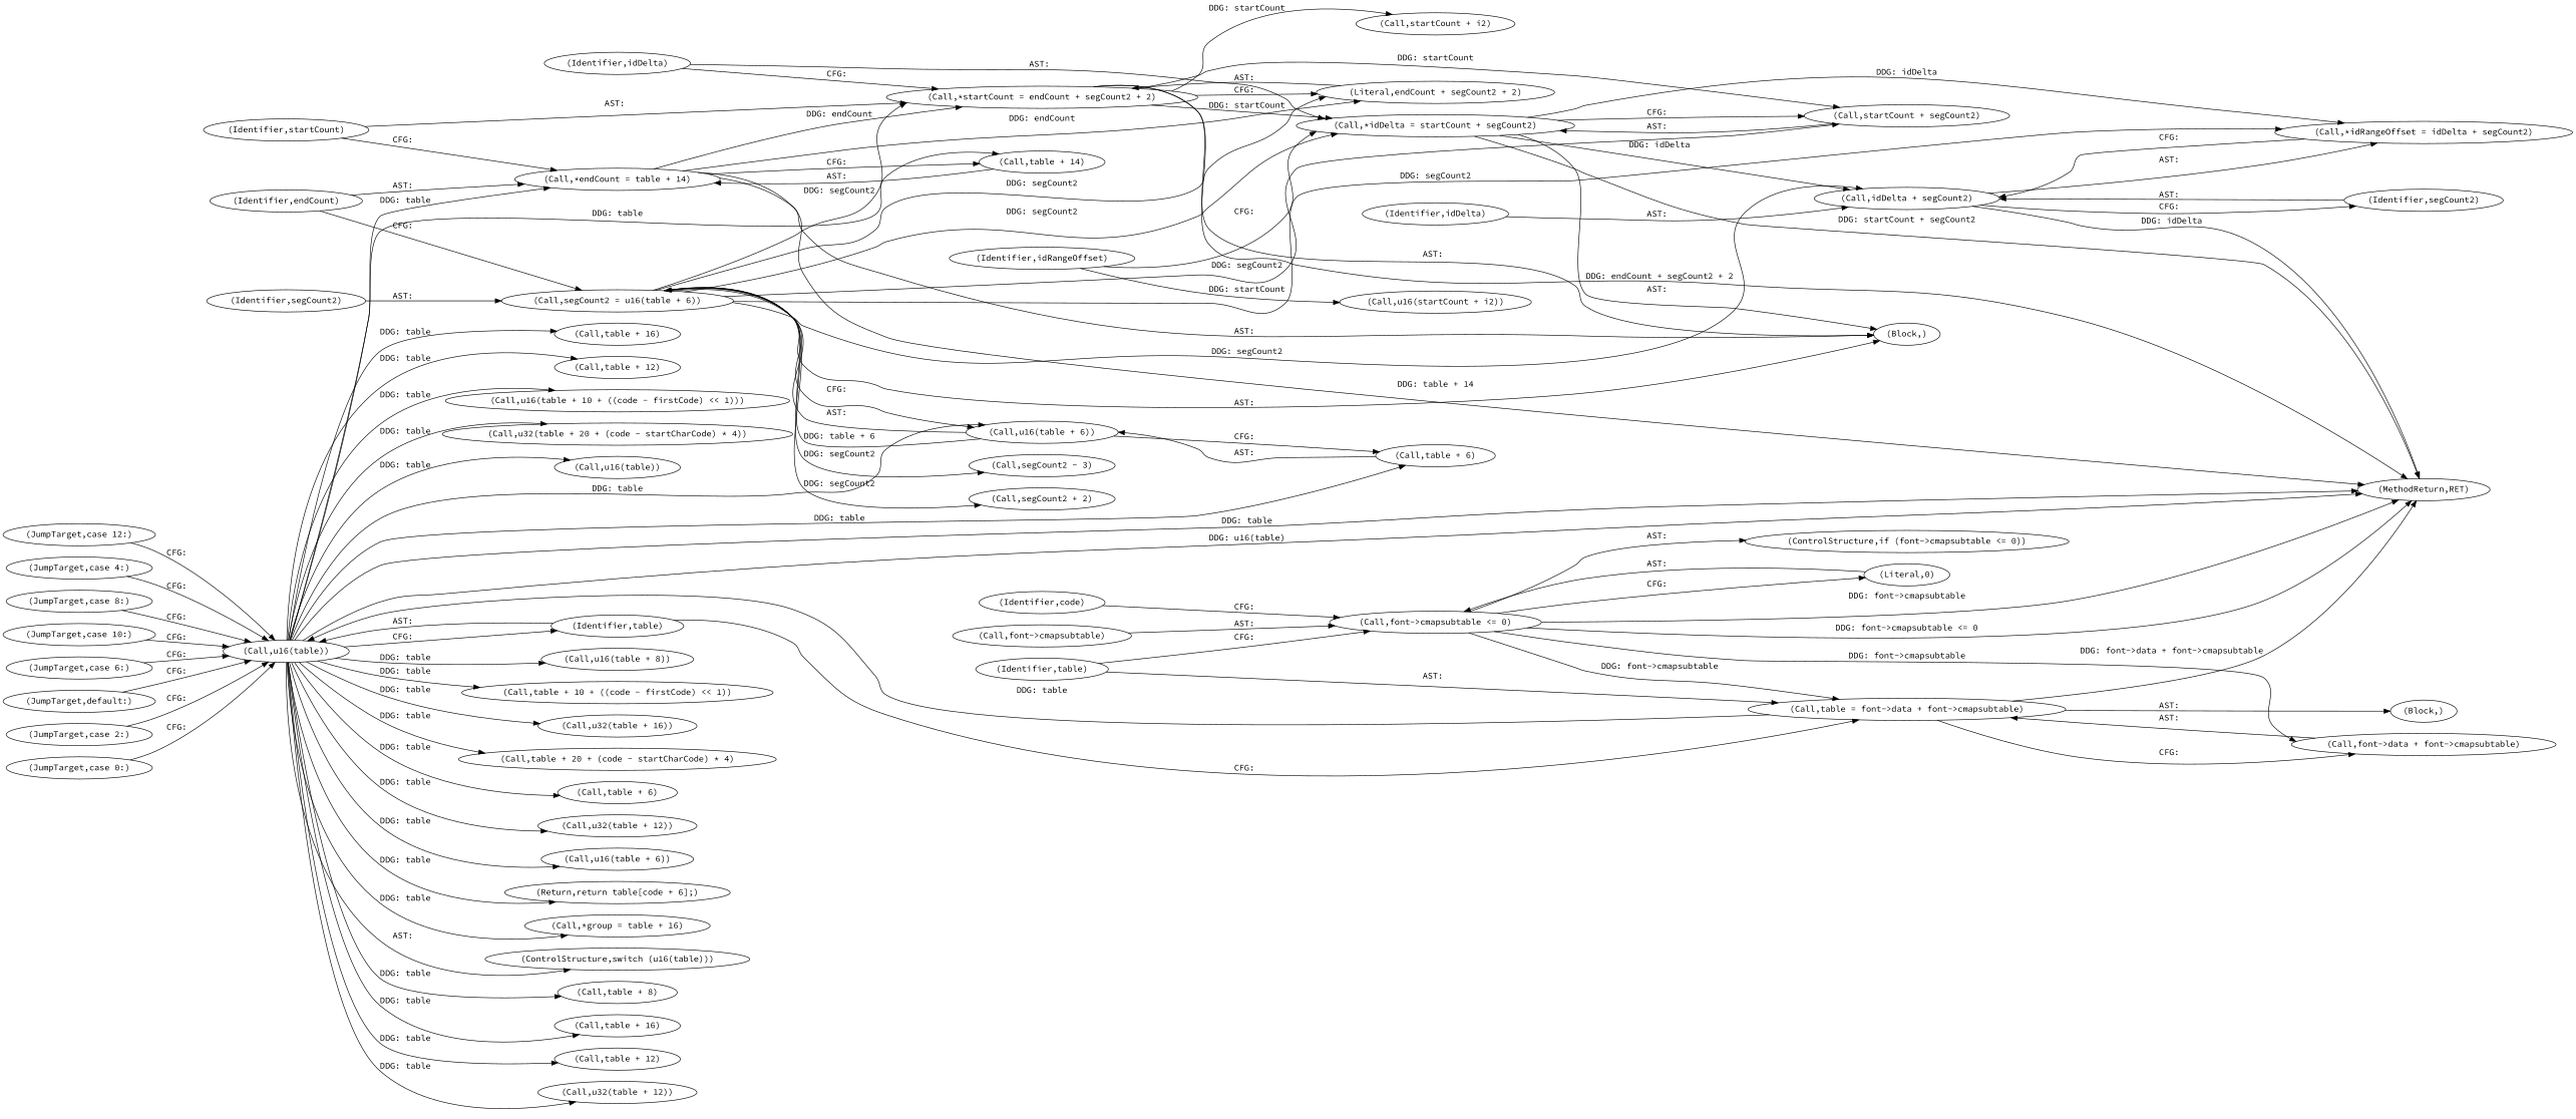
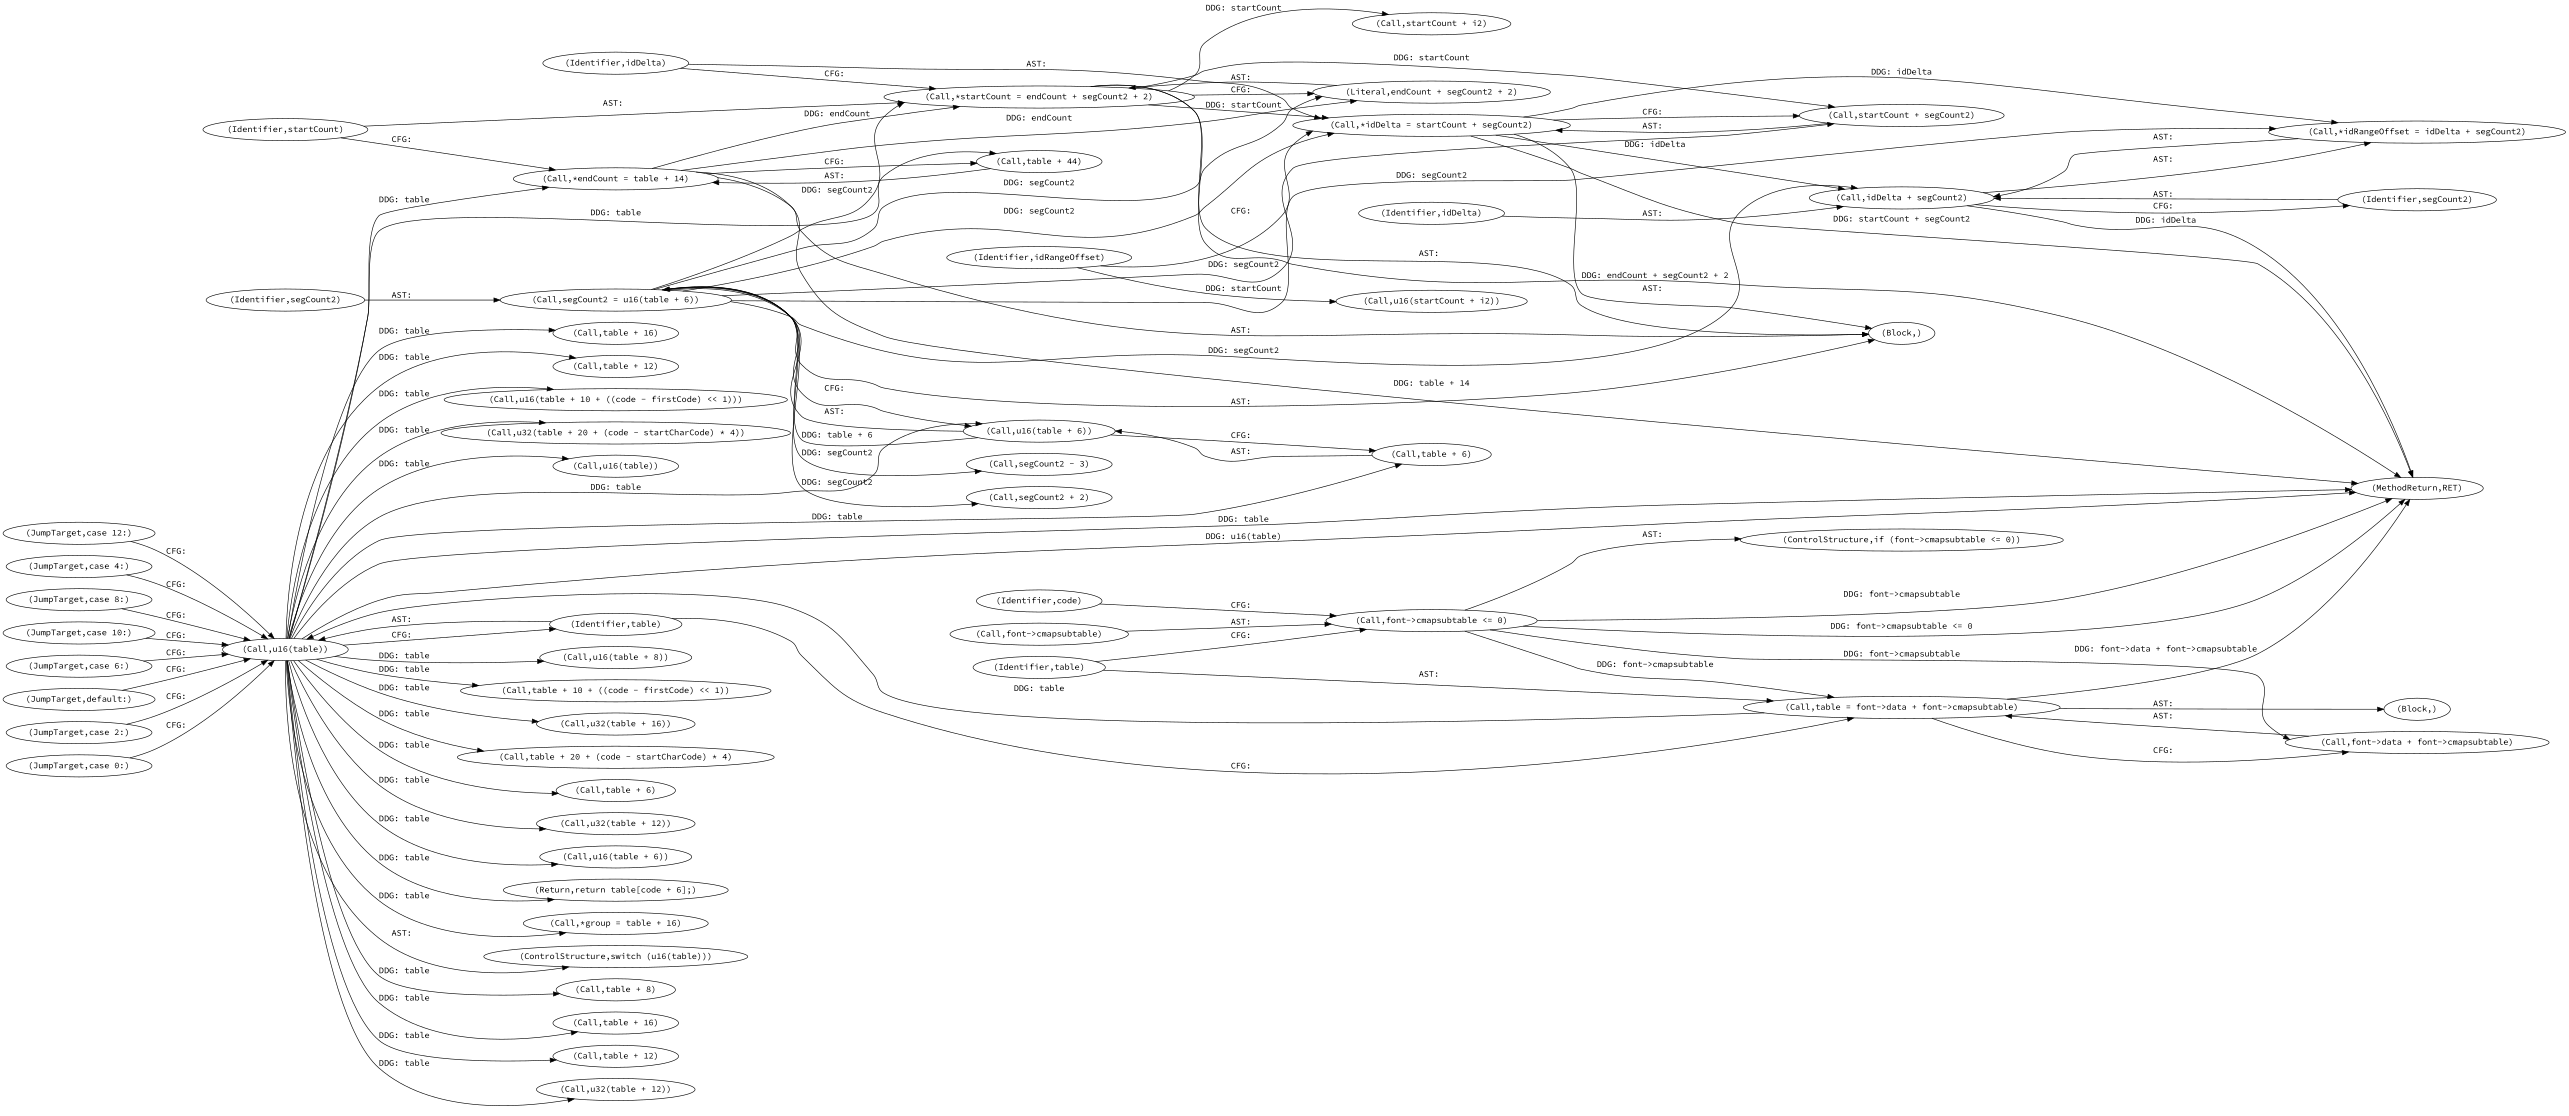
  digraph {
    fontname="Source Code Pro"
    rankdir=LR
    node [fontname="Source Code Pro"]
    edge [fontname="Source Code Pro"]
    n1 [label="(Call,idDelta + segCount2)"]
    n2 [label="(Identifier,segCount2)"]
    n3 [label="(Call,*idRangeOffset = idDelta + segCount2)"]
    n4 [label="(MethodReturn,RET)"]
    n5 [label="(Call,*idDelta = startCount + segCount2)"]
    n6 [label="(Call,startCount + segCount2)"]
    n7 [label="(Block,)"]
    n8 [label="(Call,*startCount = endCount + segCount2 + 2)"]
    n9 [label="(Call,startCount + i2)"]
    n10 [label="(Literal,endCount + segCount2 + 2)"]
    n11 [label="(Call,u16(startCount + i2))"]
    n12 [label="(Call,*endCount = table + 14)"]
-   n13 [label="(Call,table + 14)"]
+   n13 [label="(Call,table + 44)"]
    n14 [label="(Call,u16(table))"]
    n15 [label="(Call,u16(table + 6))"]
    n16 [label="(Call,u16(table + 8))"]
    n17 [label="(Call,table + 10 + ((code - firstCode) << 1))"]
    n18 [label="(Call,u32(table + 16))"]
    n19 [label="(Call,table + 20 + (code - startCharCode) * 4)"]
    n20 [label="(Call,table + 6)"]
    n21 [label="(Call,table + 6)"]
    n22 [label="(Call,u32(table + 12))"]
    n23 [label="(Call,u16(table + 6))"]
    n24 [label="(Return,return table[code + 6];)"]
    n25 [label="(Call,*group = table + 16)"]
    n26 [label="(ControlStructure,switch (u16(table)))"]
    n27 [label="(Call,table + 8)"]
    n28 [label="(Call,table + 16)"]
    n29 [label="(Call,table + 12)"]
    n30 [label="(Identifier,table)"]
    n31 [label="(Call,u32(table + 12))"]
    n32 [label="(Call,table + 16)"]
    n33 [label="(Call,table + 12)"]
    n34 [label="(Call,u16(table + 10 + ((code - firstCode) << 1)))"]
    n35 [label="(Call,u32(table + 20 + (code - startCharCode) * 4))"]
    n36 [label="(Call,u16(table))"]
    n37 [label="(Call,segCount2 = u16(table + 6))"]
    n38 [label="(Call,table = font->data + font->cmapsubtable)"]
    n39 [label="(Block,)"]
    n40 [label="(Call,font->data + font->cmapsubtable)"]
    n41 [label="(Call,font->cmapsubtable <= 0)"]
    n42 [label="(ControlStructure,if (font->cmapsubtable <= 0))"]
-   n43 [label="(Literal,0)"]
    n44 [label="(Call,segCount2 - 3)"]
    n45 [label="(Call,segCount2 + 2)"]
    n46 [label="(JumpTarget,case 12:)"]
    n47 [label="(JumpTarget,case 4:)"]
    n48 [label="(JumpTarget,case 8:)"]
    n49 [label="(Identifier,table)"]
    n50 [label="(Identifier,code)"]
    n51 [label="(Identifier,startCount)"]
    n52 [label="(JumpTarget,case 10:)"]
-   n53 [label="(Identifier,endCount)"]
    n54 [label="(JumpTarget,case 6:)"]
    n55 [label="(Identifier,idDelta)"]
    n56 [label="(JumpTarget,default:)"]
    n57 [label="(JumpTarget,case 2:)"]
    n58 [label="(JumpTarget,case 0:)"]
    n59 [label="(Identifier,idDelta)"]
    n60 [label="(Identifier,segCount2)"]
    n61 [label="(Identifier,idRangeOffset)"]
    n62 [label="(Call,font->cmapsubtable)"]
    n1 -> n2 [label="CFG: "]
    n1 -> n3 [label="AST: "]
    n1 -> n4 [label="DDG: idDelta"]
    n2 -> n1 [label="AST: "]
-   n3 -> n1 [label="CFG: "]
+   n3 -> n1 [label="AST: "]
    n5 -> n1 [label="DDG: idDelta"]
    n5 -> n3 [label="DDG: idDelta"]
    n5 -> n4 [label="DDG: startCount + segCount2"]
    n5 -> n6 [label="CFG: "]
    n5 -> n7 [label="AST: "]
    n6 -> n5 [label="AST: "]
    n8 -> n4 [label="DDG: endCount + segCount2 + 2"]
    n8 -> n5 [label="DDG: startCount"]
    n8 -> n6 [label="DDG: startCount"]
    n8 -> n7 [label="AST: "]
    n8 -> n9 [label="DDG: startCount"]
    n8 -> n10 [label="CFG: "]
    n10 -> n8 [label="AST: "]
    n12 -> n4 [label="DDG: table + 14"]
    n12 -> n7 [label="AST: "]
    n12 -> n8 [label="DDG: endCount"]
    n12 -> n10 [label="DDG: endCount"]
    n12 -> n13 [label="CFG: "]
    n13 -> n12 [label="AST: "]
    n14 -> n4 [label="DDG: table"]
    n14 -> n4 [label="DDG: u16(table)"]
    n14 -> n12 [label="DDG: table"]
    n14 -> n13 [label="DDG: table"]
    n14 -> n15 [label="DDG: table"]
    n14 -> n16 [label="DDG: table"]
    n14 -> n17 [label="DDG: table"]
    n14 -> n18 [label="DDG: table"]
    n14 -> n19 [label="DDG: table"]
    n14 -> n20 [label="DDG: table"]
    n14 -> n21 [label="DDG: table"]
    n14 -> n22 [label="DDG: table"]
    n14 -> n23 [label="DDG: table"]
    n14 -> n24 [label="DDG: table"]
    n14 -> n25 [label="DDG: table"]
    n14 -> n26 [label="AST: "]
    n14 -> n27 [label="DDG: table"]
    n14 -> n28 [label="DDG: table"]
    n14 -> n29 [label="DDG: table"]
    n14 -> n30 [label="CFG: "]
    n14 -> n31 [label="DDG: table"]
    n14 -> n32 [label="DDG: table"]
    n14 -> n33 [label="DDG: table"]
    n14 -> n34 [label="DDG: table"]
    n14 -> n35 [label="DDG: table"]
    n14 -> n36 [label="DDG: table"]
    n15 -> n20 [label="CFG: "]
    n15 -> n37 [label="AST: "]
    n15 -> n37 [label="DDG: table + 6"]
    n20 -> n15 [label="AST: "]
    n30 -> n14 [label="AST: "]
    n30 -> n38 [label="CFG: "]
    n37 -> n1 [label="DDG: segCount2"]
    n37 -> n3 [label="DDG: segCount2"]
    n37 -> n5 [label="DDG: segCount2"]
    n37 -> n6 [label="DDG: segCount2"]
    n37 -> n7 [label="AST: "]
    n37 -> n8 [label="DDG: segCount2"]
    n37 -> n10 [label="DDG: segCount2"]
    n37 -> n15 [label="CFG: "]
    n37 -> n44 [label="DDG: segCount2"]
    n37 -> n45 [label="DDG: segCount2"]
    n38 -> n4 [label="DDG: font->data + font->cmapsubtable"]
    n38 -> n14 [label="DDG: table"]
    n38 -> n39 [label="AST: "]
    n38 -> n40 [label="CFG: "]
    n40 -> n38 [label="AST: "]
    n41 -> n4 [label="DDG: font->cmapsubtable"]
    n41 -> n4 [label="DDG: font->cmapsubtable <= 0"]
    n41 -> n38 [label="DDG: font->cmapsubtable"]
    n41 -> n40 [label="DDG: font->cmapsubtable"]
    n41 -> n42 [label="AST: "]
-   n41 -> n43 [label="CFG: "]
-   n43 -> n41 [label="AST: "]
    n46 -> n14 [label="CFG: "]
    n47 -> n14 [label="CFG: "]
    n48 -> n14 [label="CFG: "]
    n49 -> n38 [label="AST: "]
    n49 -> n41 [label="CFG: "]
    n50 -> n41 [label="CFG: "]
    n51 -> n8 [label="AST: "]
    n51 -> n12 [label="CFG: "]
    n52 -> n14 [label="CFG: "]
-   n53 -> n12 [label="AST: "]
-   n53 -> n37 [label="CFG: "]
    n54 -> n14 [label="CFG: "]
    n55 -> n5 [label="AST: "]
    n55 -> n8 [label="CFG: "]
    n56 -> n14 [label="CFG: "]
    n57 -> n14 [label="CFG: "]
    n58 -> n14 [label="CFG: "]
    n59 -> n1 [label="AST: "]
    n60 -> n37 [label="AST: "]
    n61 -> n5 [label="CFG: "]
    n61 -> n11 [label="DDG: startCount"]
    n62 -> n41 [label="AST: "]
  }
